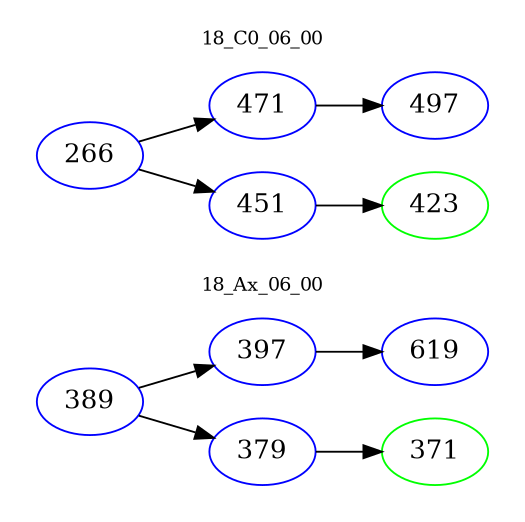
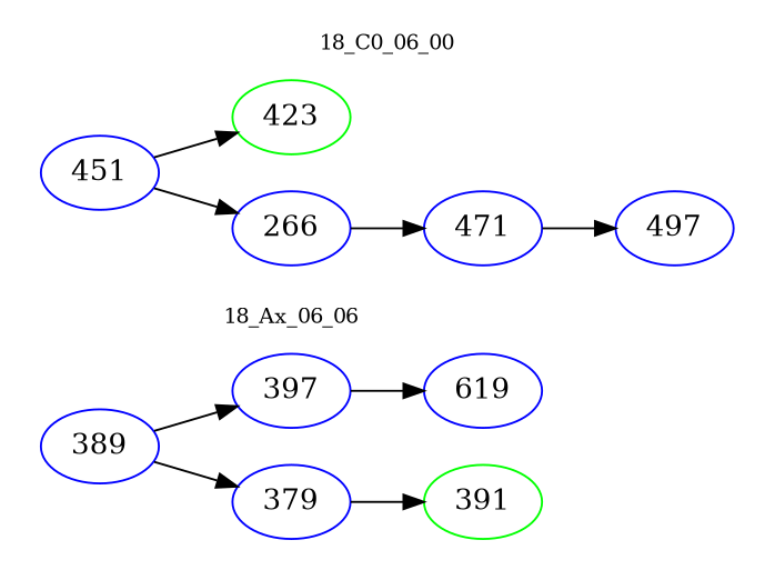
  digraph {
    rankdir=LR
    node [color=blue]
    edge [color=black]
    n1 [label=389]
    n2 [label=379]
    n3 [label=397]
-   n4 [color=green label=371]
+   n4 [color=green label=391]
    n5 [label=619]
    n6 [label=266]
    n7 [label=451]
    n8 [label=471]
    n9 [color=green label=423]
    n10 [label=497]
    subgraph cluster_1 {
      color=white
      fontsize=10
-     label="18_Ax_06_00"
+     label="18_Ax_06_06"
      n1
      n2
      n3
      n4
      n5
    }
    subgraph cluster_2 {
      color=white
      fontsize=10
      label="18_C0_06_00"
      n6
      n7
      n8
      n9
      n10
    }
    n1 -> n2
    n1 -> n3
    n2 -> n4
    n3 -> n5
-   n6 -> n7
+   n7 -> n6
    n6 -> n8
    n7 -> n9
    n8 -> n10
  }
